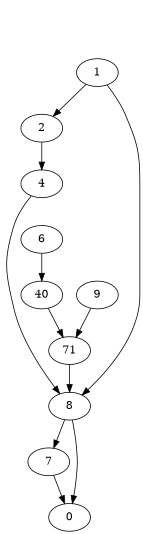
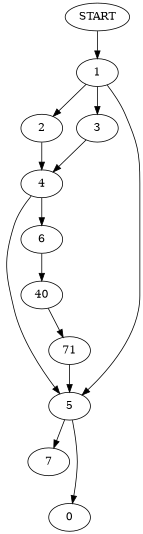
  digraph {
    fontname="DejaVu Serif"
    node [fontname="DejaVu Serif"]
    edge [fontname="DejaVu Serif"]
+   n1 [label=START]
    1
    2
-   5 [label=8]
+   3
+   5
    4
    6
    7
    n9 [label=0]
    n10 [label=40]
    n11 [label=71]
-   9
+   n1 -> 1
    1 -> 2
+   1 -> 3
    1 -> 5
    2 -> 4
+   3 -> 4
    5 -> 7
    5 -> n9
    4 -> 5
+   4 -> 6
    6 -> n10
-   7 -> n9
    n10 -> n11
    n11 -> 5
-   9 -> n11
  }
